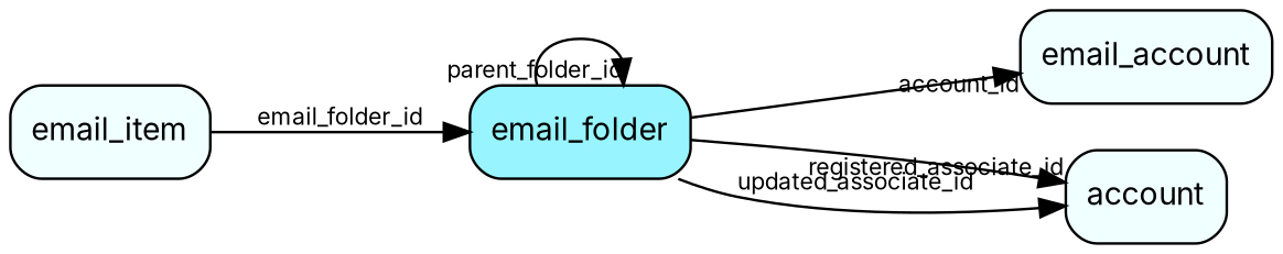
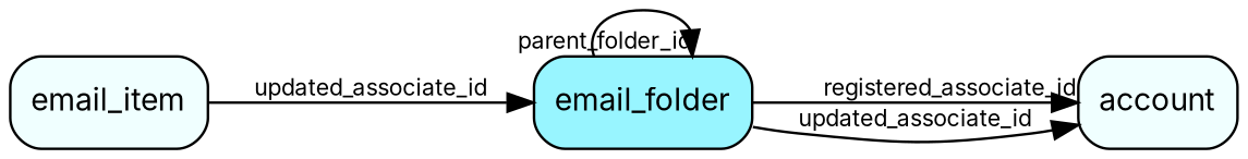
  digraph {
    fontname=Inter
    rankdir=LR
    node [fillcolor=azure1 fontname=Inter fontsize=12 shape=box style="rounded, filled"]
    edge [fontname=Inter fontsize=9]
    email_folder [fillcolor=cadetblue1]
-   email_account
    n3 [label=account]
    email_item
    email_folder -> email_folder [headlabel=parent_folder_id]
-   email_folder -> email_account [headlabel=account_id]
    email_folder -> n3 [headlabel=registered_associate_id]
    email_folder -> n3 [label=updated_associate_id]
-   email_item -> email_folder [label=email_folder_id]
+   email_item -> email_folder [label=updated_associate_id]
  }
